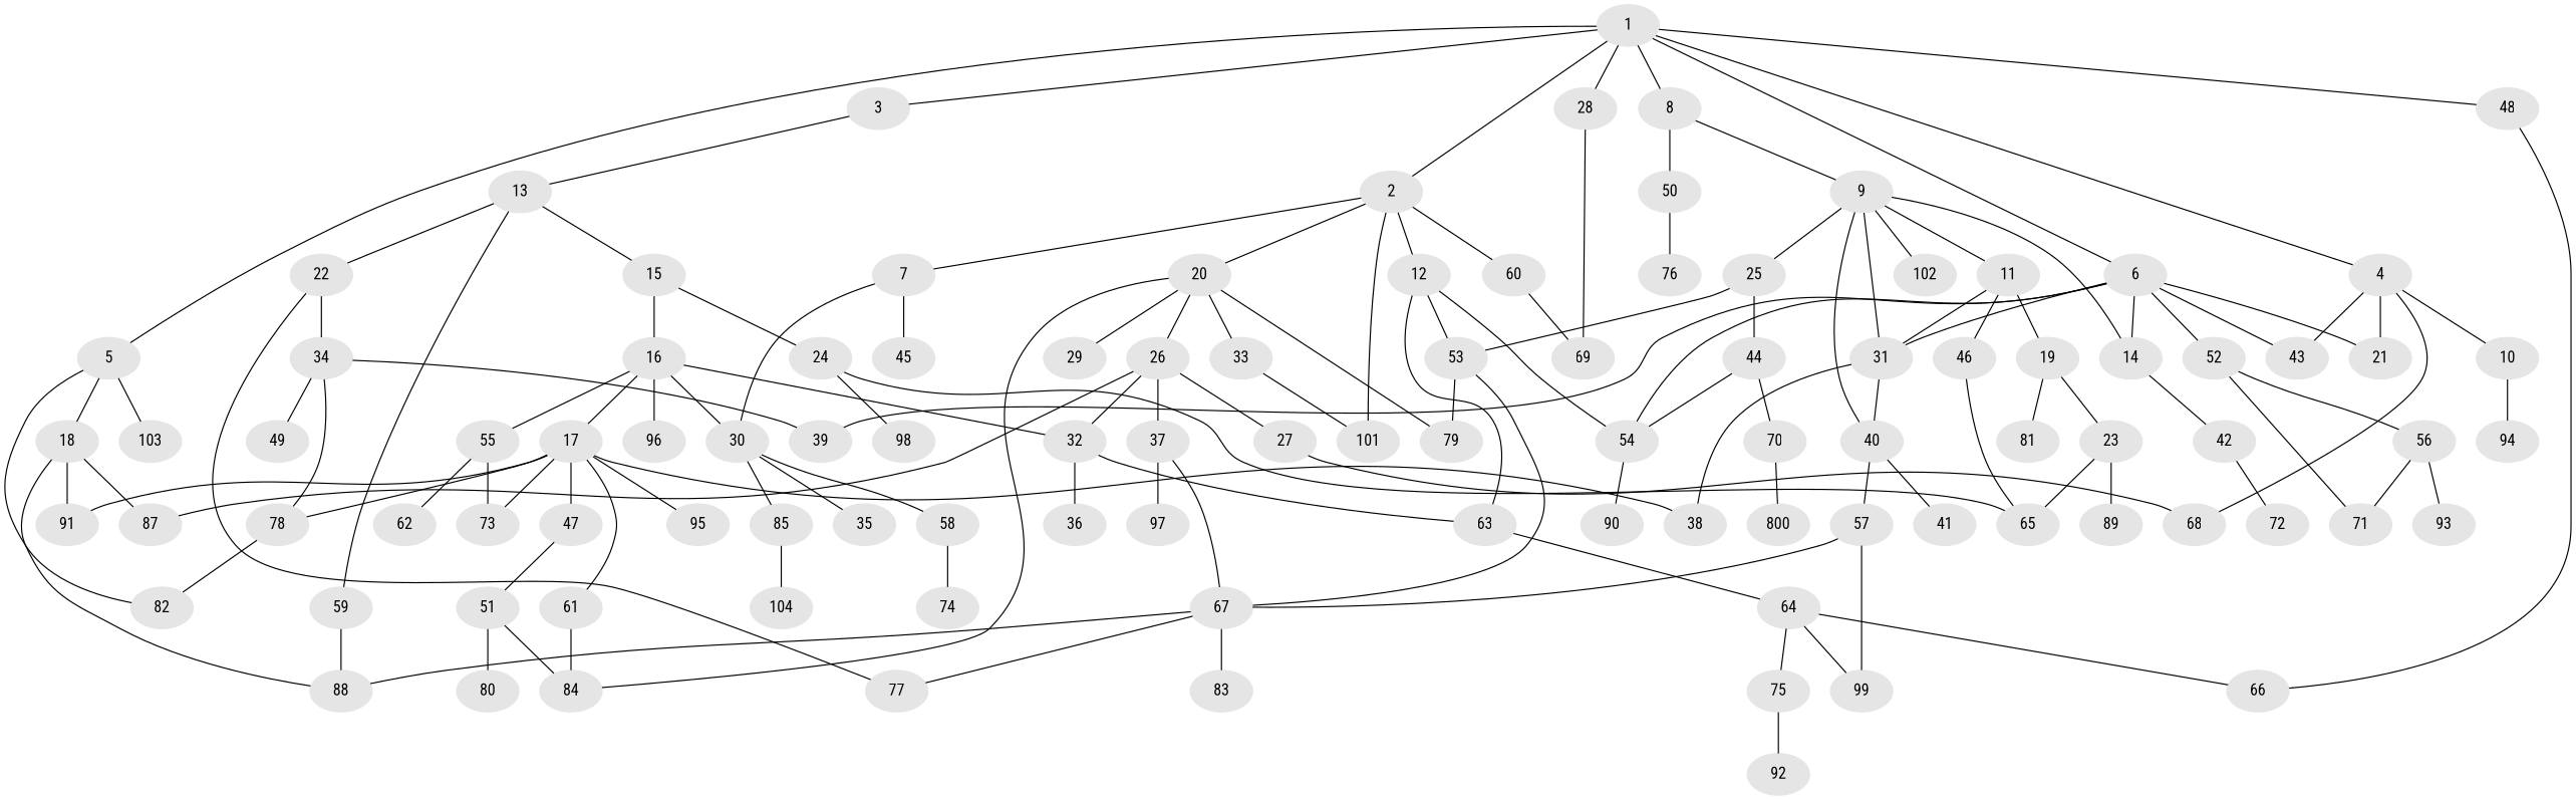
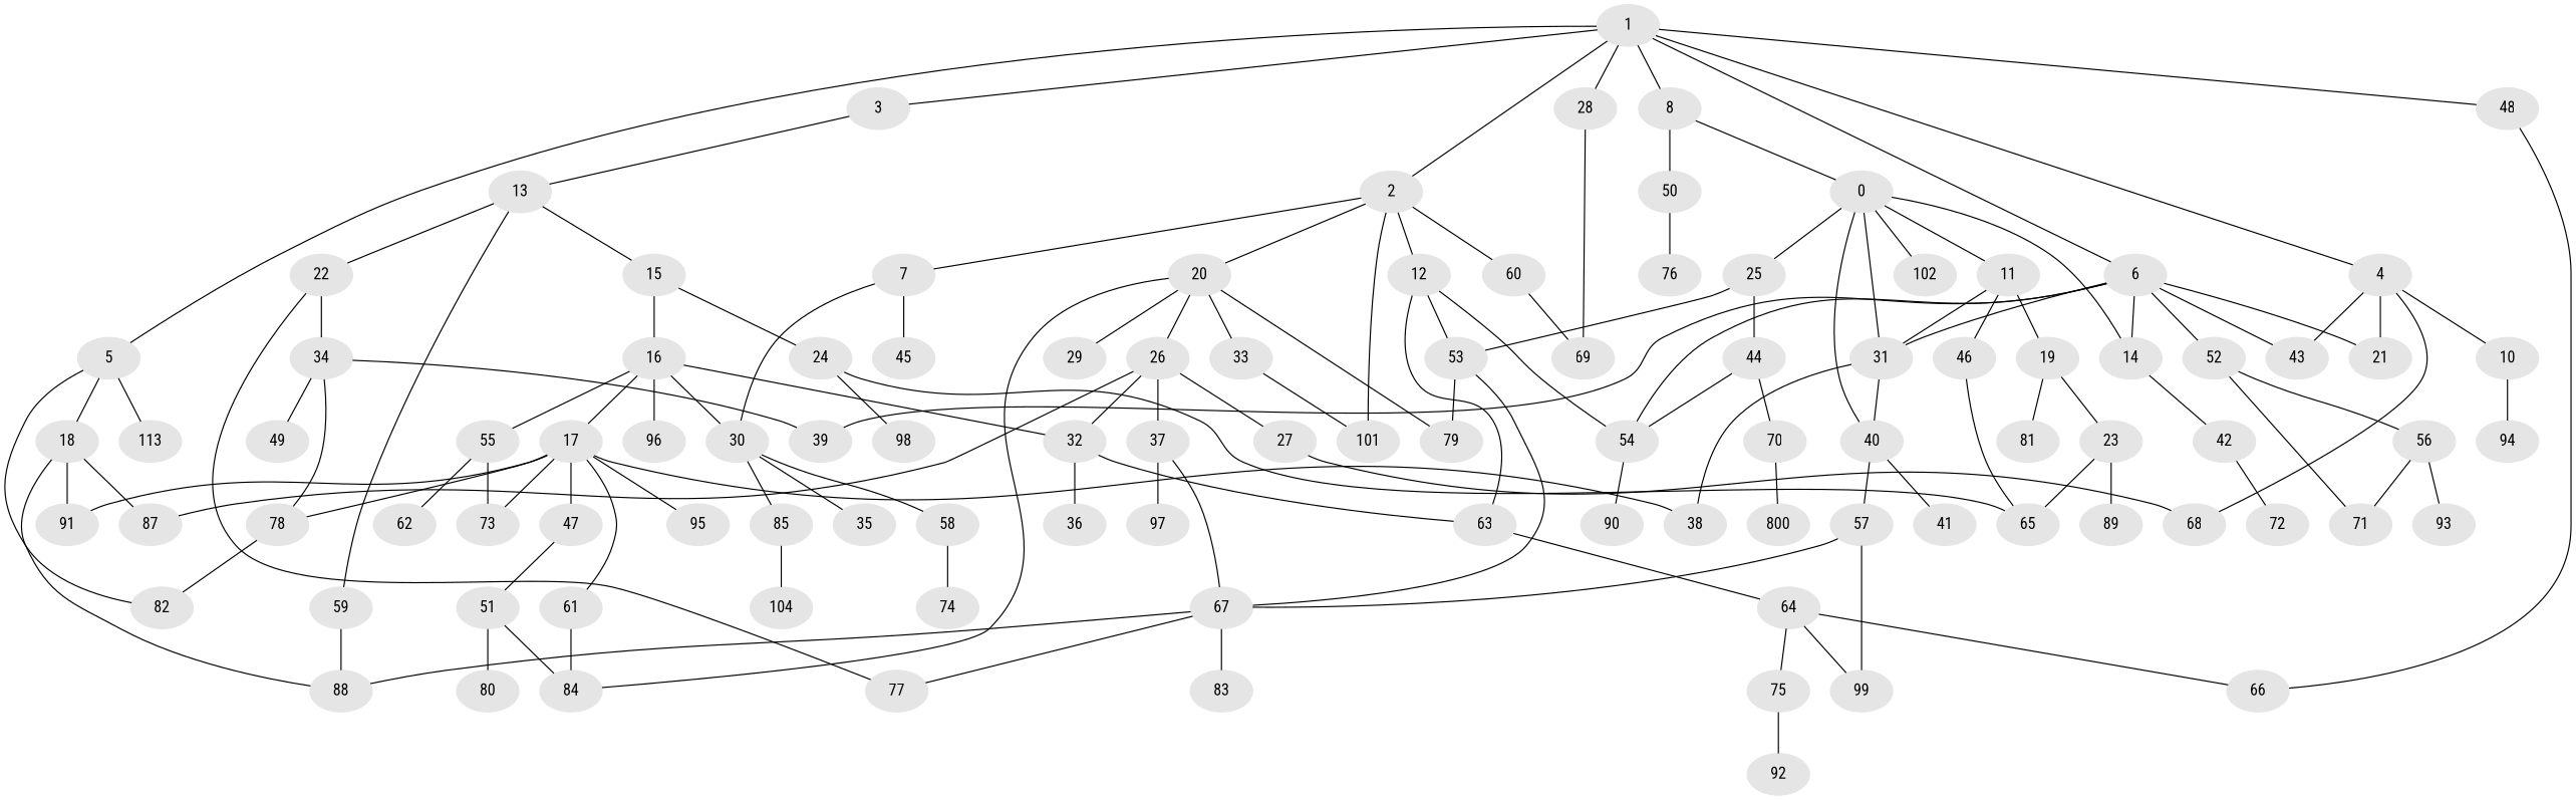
  graph {
    fontname="Roboto Condensed"
    node [color=gray90 fontname="Roboto Condensed" style=filled]
    edge [fontname="Roboto Condensed"]
    1
    2
    3
    4
    5
    6
    8
    28
    48
    7
    12
    20
    60
    101
    13
    10
    21
    43
    68
    18
    82
-   103
+   103 [label=113]
    14
    31
    39
    52
    54
-   9
+   9 [label=0]
    50
    69
    66
    30
    45
    53
    63
    26
    29
    33
    79
    84
    15
    22
    59
    94
    91
    87
    88
    42
    40
    38
    56
    71
    90
    35
    58
    85
    11
    25
    102
    76
    19
    46
    44
    41
    57
    23
    81
    65
    67
    64
    16
    24
    34
    77
    72
    17
    32
    55
    96
    98
    73
    47
    61
    78
    95
    36
    62
    51
    89
    27
    37
    49
    70
    97
    74
    104
    83
    99
    n99 [label=800]
    80
    93
    75
    92
    1 -- 2
    1 -- 3
    1 -- 4
    1 -- 5
    1 -- 6
    1 -- 8
    1 -- 28
    1 -- 48
    2 -- 7
    2 -- 12
    2 -- 20
    2 -- 60
    2 -- 101
    3 -- 13
    4 -- 10
    4 -- 21
    4 -- 43
    4 -- 68
    5 -- 18
    5 -- 82
    5 -- 103
    6 -- 21
    6 -- 43
    6 -- 14
    6 -- 31
    6 -- 39
    6 -- 52
    6 -- 54
    8 -- 9
    8 -- 50
    28 -- 69
    48 -- 66
    7 -- 30
    7 -- 45
    12 -- 54
    12 -- 53
    12 -- 63
    20 -- 26
    20 -- 29
    20 -- 33
    20 -- 79
    20 -- 84
    60 -- 69
    13 -- 15
    13 -- 22
    13 -- 59
    10 -- 94
    18 -- 91
    18 -- 87
    18 -- 88
    14 -- 42
    31 -- 40
    31 -- 38
    52 -- 56
    52 -- 71
    54 -- 90
    9 -- 14
    9 -- 31
    9 -- 40
    9 -- 11
    9 -- 25
    9 -- 102
    50 -- 76
    30 -- 35
    30 -- 58
    30 -- 85
    53 -- 79
    53 -- 67
    63 -- 64
    26 -- 87
    26 -- 32
    26 -- 27
    26 -- 37
    33 -- 101
    15 -- 16
    15 -- 24
    22 -- 34
    22 -- 77
    59 -- 88
    42 -- 72
    40 -- 41
    40 -- 57
    56 -- 71
    56 -- 93
    58 -- 74
    85 -- 104
    11 -- 31
    11 -- 19
    11 -- 46
    25 -- 53
    25 -- 44
    19 -- 23
    19 -- 81
    46 -- 65
    44 -- 54
    44 -- 70
    57 -- 67
    57 -- 99
    23 -- 65
    23 -- 89
    67 -- 88
    67 -- 77
    67 -- 83
    64 -- 66
    64 -- 99
    64 -- 75
    16 -- 30
    16 -- 17
    16 -- 32
    16 -- 55
    16 -- 96
    24 -- 65
    24 -- 98
    34 -- 39
    34 -- 78
    34 -- 49
    17 -- 91
    17 -- 38
    17 -- 73
    17 -- 47
    17 -- 61
    17 -- 78
    17 -- 95
    32 -- 63
    32 -- 36
    55 -- 73
    55 -- 62
    47 -- 51
    61 -- 84
    78 -- 82
    51 -- 84
    51 -- 80
    27 -- 68
    37 -- 67
    37 -- 97
    70 -- n99
    75 -- 92
  }
